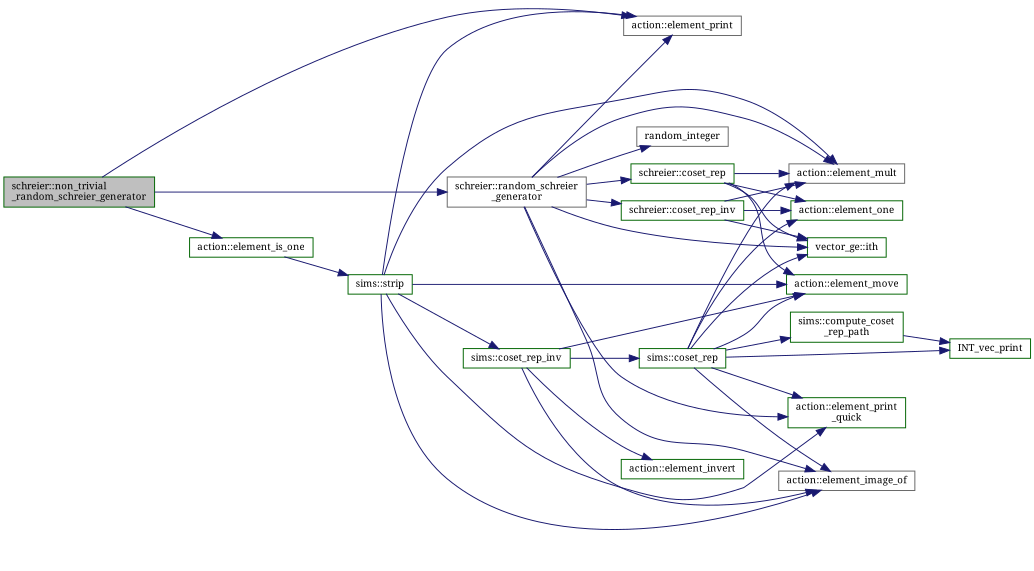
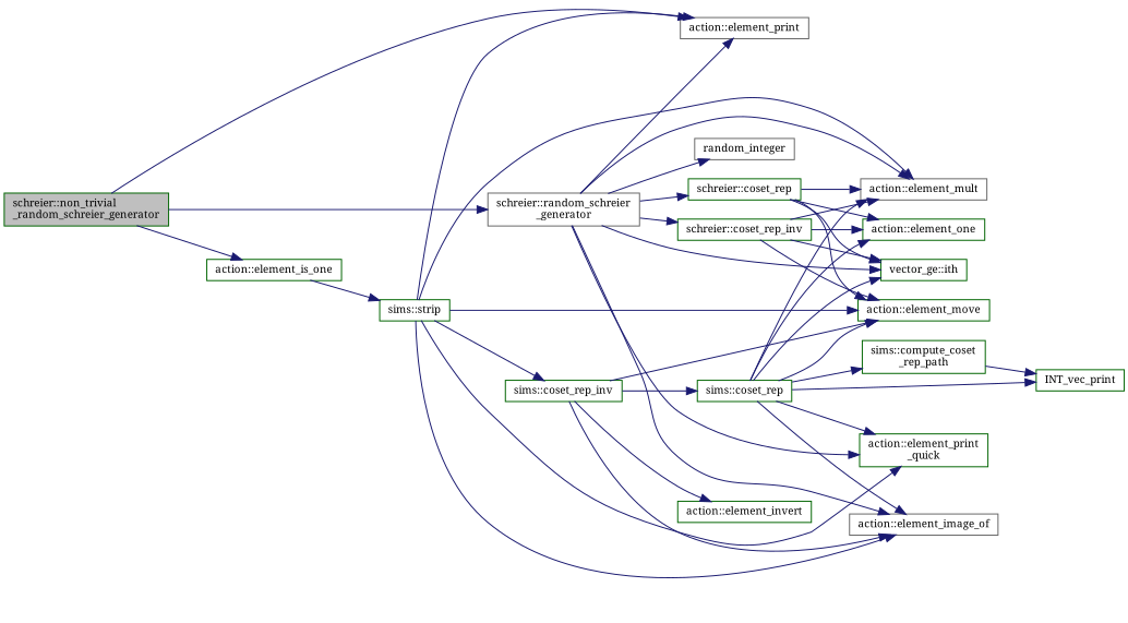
  digraph {
    fontname="Noto Serif"
    rankdir=LR
    node [color=darkgreen fillcolor=white fontname="Noto Serif" fontsize=10 shape=record style=filled]
    edge [color=midnightblue fontname="Noto Serif" fontsize=10 labelfontname=Helvetica labelfontsize=10 style=solid]
    n1 [fillcolor=grey75 fontcolor=black height=0.2 label="schreier::non_trivial\l_random_schreier_generator" width=0.4]
    n2 [color=gray40 height=0.2 label="schreier::random_schreier\l_generator" width=0.4]
    n3 [color=gray40 height=0.2 label="action::element_print" width=0.4]
    n4 [height=0.2 label="action::element_is_one" width=0.4]
    n5 [color=gray40 height=0.2 label=random_integer width=0.4]
    n6 [height=0.2 label="schreier::coset_rep" width=0.4]
    n7 [height=0.2 label="vector_ge::ith" width=0.4]
    n8 [color=gray40 height=0.2 label="action::element_mult" width=0.4]
    n9 [color=gray40 height=0.2 label="action::element_image_of" width=0.4]
    n10 [height=0.2 label="action::element_print\l_quick" width=0.4]
    n11 [height=0.2 label="schreier::coset_rep_inv" width=0.4]
    n12 [height=0.2 label="sims::strip" width=0.4]
    n13 [height=0.2 label="action::element_move" width=0.4]
    n14 [height=0.2 label="action::element_one" width=0.4]
    n15 [height=0.2 label="sims::coset_rep_inv" width=0.4]
    n16 [height=0.2 label="sims::coset_rep" width=0.4]
    n17 [height=0.2 label="action::element_invert" width=0.4]
    n18 [height=0.2 label="sims::compute_coset\l_rep_path" width=0.4]
    n19 [height=0.2 label=INT_vec_print width=0.4]
    n1 -> n2
    n1 -> n3
    n1 -> n4
    n2 -> n3
    n2 -> n5
    n2 -> n6
    n2 -> n7
    n2 -> n8
    n2 -> n9
    n2 -> n10
    n2 -> n11
    n4 -> n12
    n6 -> n7
    n6 -> n8
    n6 -> n13
    n6 -> n14
    n11 -> n7
    n11 -> n8
+   n11 -> n13
    n11 -> n14
    n12 -> n3
    n12 -> n8
    n12 -> n9
    n12 -> n10
    n12 -> n13
    n12 -> n15
    n15 -> n9
    n15 -> n13
    n15 -> n16
    n15 -> n17
    n16 -> n7
    n16 -> n8
    n16 -> n9
    n16 -> n10
    n16 -> n13
    n16 -> n14
    n16 -> n18
    n16 -> n19
    n18 -> n19
  }
